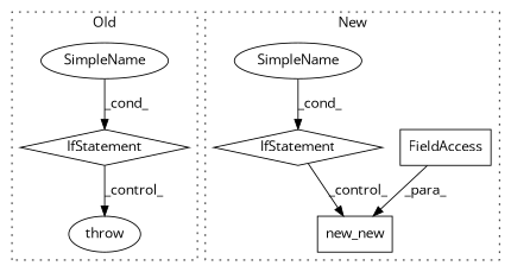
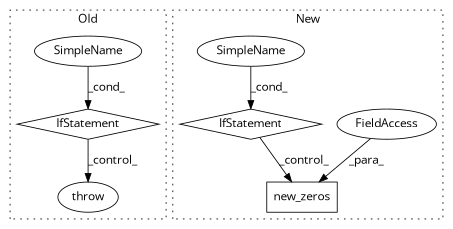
  digraph {
    fontname="Open Sans"
    node [a=25 fontname="Open Sans" shape=ellipse]
    edge [fontname="Open Sans"]
    n1 [a=53 l=6 label=throw s=9845]
    n2 [l="4,2" label=IfStatement s="9815,9833" shape=diamond]
    n3 [a=42 label=SimpleName]
-   n4 [a=32 l="10,1" label=new_new s="10026,10043" shape=box]
-   n5 [a=22 l=7 label=FieldAccess s=10036 shape=box]
+   n4 [a=32 l="10,1" label=new_zeros s="10026,10043" shape=box]
+   n5 [a=22 l=7 label=FieldAccess s=10036]
    n6 [l="4,2" label=IfStatement s="9815,9833" shape=diamond]
    n7 [a=42 label=SimpleName]
    subgraph cluster_1 {
      label=Old
      style=dotted
      n1
      n2
      n3
    }
    subgraph cluster_2 {
      label=New
      style=dotted
      n4
      n5
      n6
      n7
    }
    n2 -> n1 [label=_control_]
    n3 -> n2 [label=_cond_]
    n5 -> n4 [label=_para_]
    n6 -> n4 [label=_control_]
    n7 -> n6 [label=_cond_]
  }
